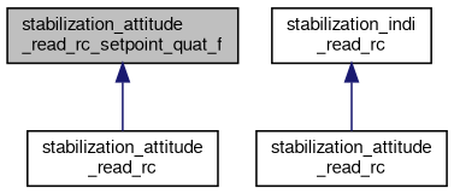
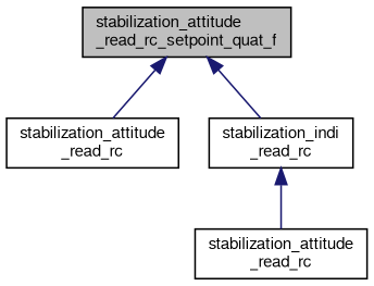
  digraph {
    rankdir=TB
    node [color=black fillcolor=white fontname=FreeSans fontsize=10 shape=record style=filled]
    edge [color=midnightblue dir=back fontname=FreeSans fontsize=10 labelfontname=FreeSans labelfontsize=10 style=solid]
    n1 [fillcolor=grey75 fontcolor=black height=0.2 label="stabilization_attitude\l_read_rc_setpoint_quat_f" width=0.4]
    n2 [height=0.2 label="stabilization_attitude\l_read_rc" width=0.4]
    n3 [height=0.2 label="stabilization_indi\l_read_rc" width=0.4]
    n4 [height=0.2 label="stabilization_attitude\l_read_rc" width=0.4]
    n1 -> n2
+   n1 -> n3
    n3 -> n4
  }
